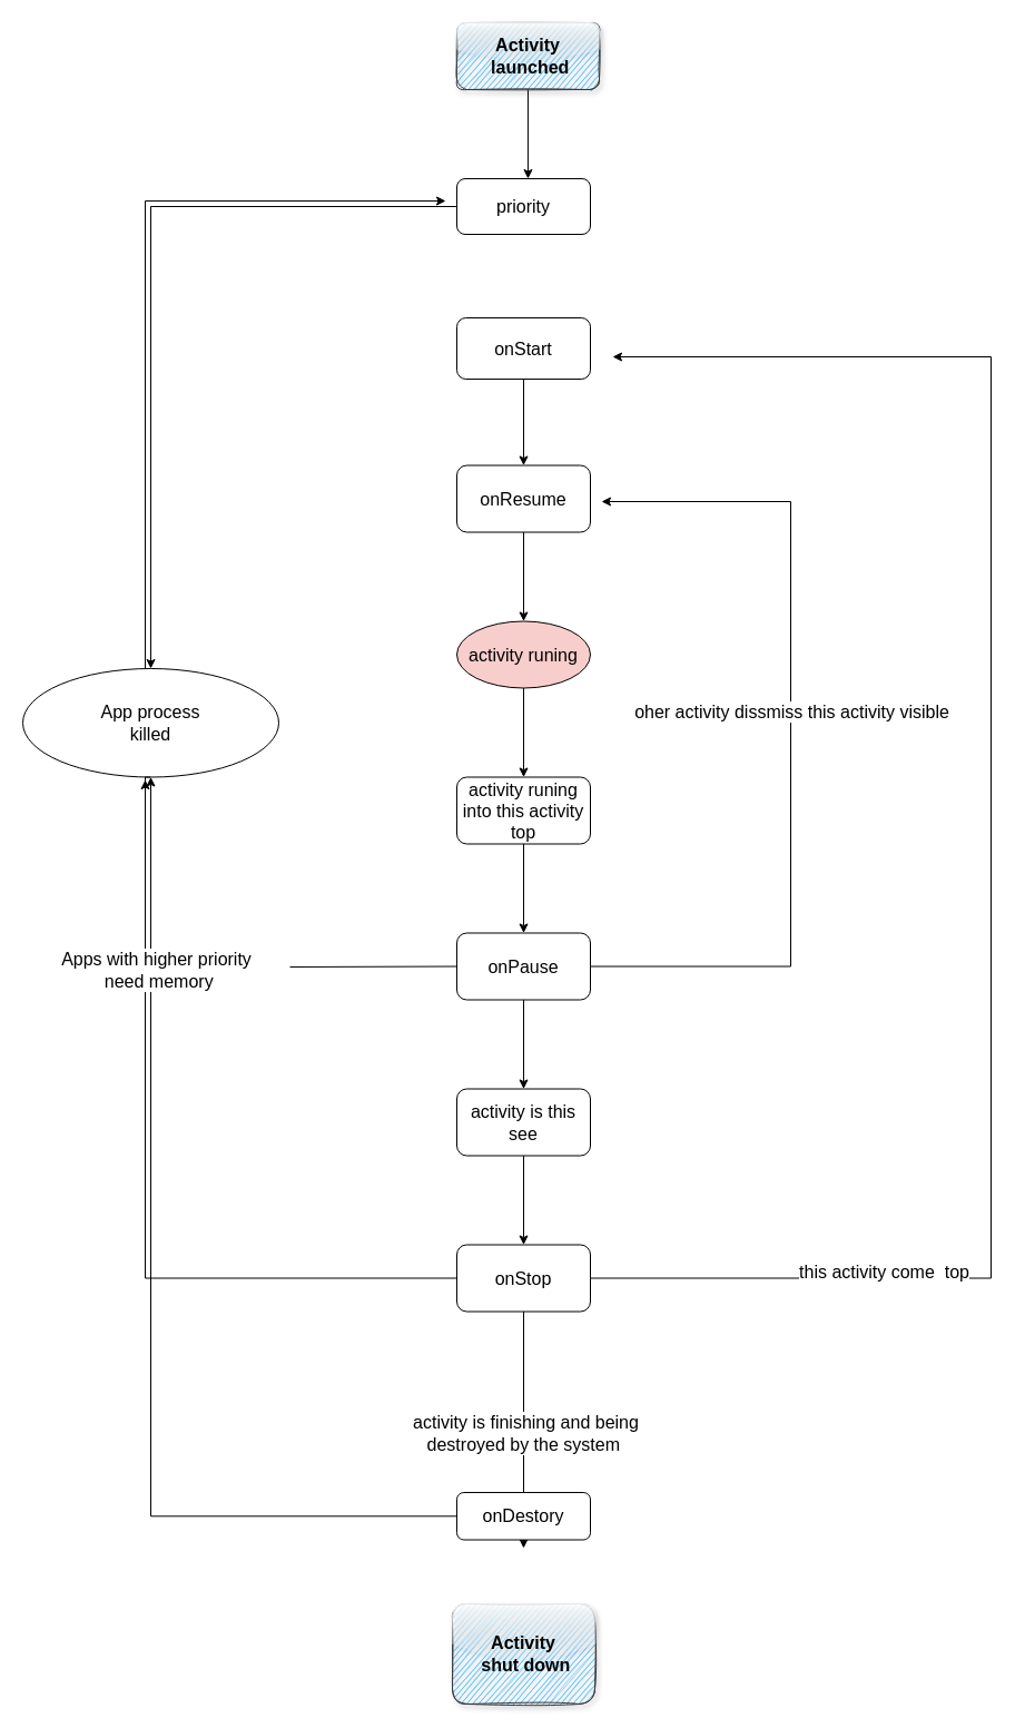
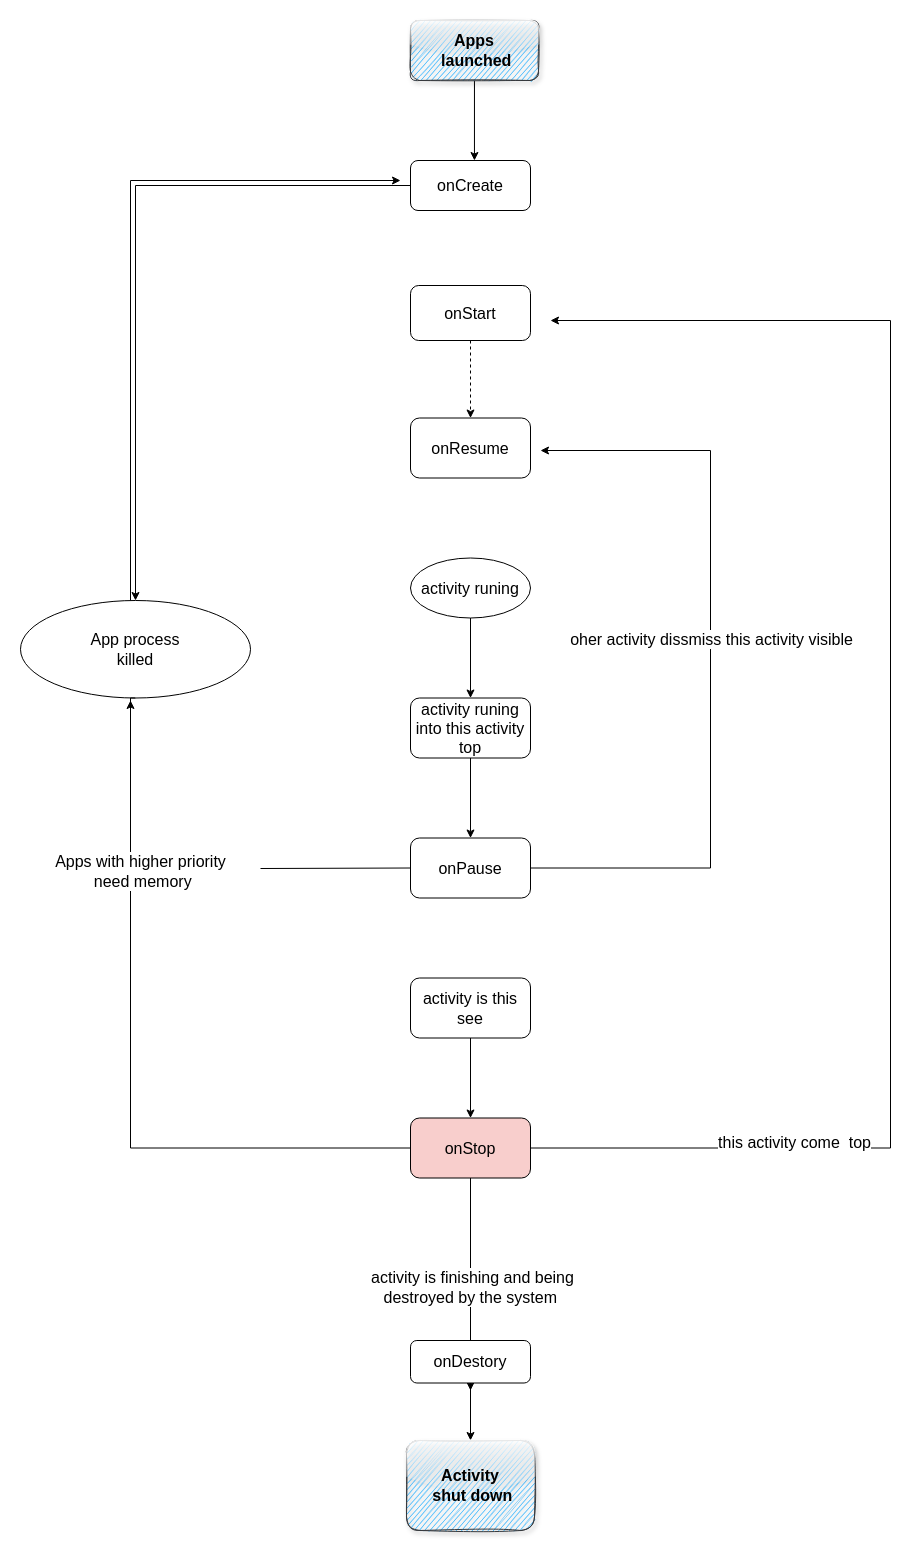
  <mxCell id="0" />
  <mxCell id="1" parent="0" />
  <mxCell id="2" value="" style="edgeStyle=orthogonalEdgeStyle;rounded=0;orthogonalLoop=1;jettySize=auto;html=1;fontSize=16;" edge="1" parent="1" source="3" target="27"><mxGeometry relative="1" as="geometry" /></mxCell>
- <mxCell id="3" value="priority" style="rounded=1;whiteSpace=wrap;html=1;fontSize=16;" vertex="1" parent="1"><mxGeometry x="410" y="160" width="120" height="50" as="geometry" /></mxCell>
- <mxCell id="4" value="" style="edgeStyle=orthogonalEdgeStyle;rounded=0;orthogonalLoop=1;jettySize=auto;html=1;fontSize=16;" edge="1" parent="1" source="5" target="7"><mxGeometry relative="1" as="geometry" /></mxCell>
+ <mxCell id="3" value="onCreate" style="rounded=1;whiteSpace=wrap;html=1;fontSize=16;" vertex="1" parent="1"><mxGeometry x="410" y="160" width="120" height="50" as="geometry" /></mxCell>
+ <mxCell id="4" value="" style="edgeStyle=orthogonalEdgeStyle;rounded=0;orthogonalLoop=1;jettySize=auto;html=1;fontSize=16;dashed=1;" edge="1" parent="1" source="5" target="7"><mxGeometry relative="1" as="geometry" /></mxCell>
  <mxCell id="5" value="onStart" style="whiteSpace=wrap;html=1;rounded=1;fontSize=16;" vertex="1" parent="1"><mxGeometry x="410" y="285" width="120" height="55" as="geometry" /></mxCell>
- <mxCell id="6" value="" style="edgeStyle=orthogonalEdgeStyle;rounded=0;orthogonalLoop=1;jettySize=auto;html=1;fontSize=16;" edge="1" parent="1" source="7" target="9"><mxGeometry relative="1" as="geometry" /></mxCell>
  <mxCell id="7" value="onResume" style="whiteSpace=wrap;html=1;rounded=1;fontSize=16;" vertex="1" parent="1"><mxGeometry x="410" y="417.5" width="120" height="60" as="geometry" /></mxCell>
  <mxCell id="8" value="" style="edgeStyle=orthogonalEdgeStyle;rounded=0;orthogonalLoop=1;jettySize=auto;html=1;fontSize=16;" edge="1" parent="1" source="9" target="11"><mxGeometry relative="1" as="geometry" /></mxCell>
- <mxCell id="9" value="activity runing" style="ellipse;whiteSpace=wrap;html=1;rounded=1;fontSize=16;fillColor=#f8cecc;" vertex="1" parent="1"><mxGeometry x="410" y="557.5" width="120" height="60" as="geometry" /></mxCell>
+ <mxCell id="9" value="activity runing" style="ellipse;whiteSpace=wrap;html=1;rounded=1;fontSize=16;" vertex="1" parent="1"><mxGeometry x="410" y="557.5" width="120" height="60" as="geometry" /></mxCell>
  <mxCell id="10" value="" style="edgeStyle=orthogonalEdgeStyle;rounded=0;orthogonalLoop=1;jettySize=auto;html=1;fontSize=16;" edge="1" parent="1" source="11" target="15"><mxGeometry relative="1" as="geometry" /></mxCell>
  <mxCell id="11" value="activity runing into this activity top" style="whiteSpace=wrap;html=1;rounded=1;fontSize=16;" vertex="1" parent="1"><mxGeometry x="410" y="697.5" width="120" height="60" as="geometry" /></mxCell>
- <mxCell id="12" value="" style="edgeStyle=orthogonalEdgeStyle;rounded=0;orthogonalLoop=1;jettySize=auto;html=1;fontSize=16;" edge="1" parent="1" source="15" target="17"><mxGeometry relative="1" as="geometry" /></mxCell>
  <mxCell id="13" style="edgeStyle=orthogonalEdgeStyle;rounded=0;orthogonalLoop=1;jettySize=auto;html=1;fontSize=16;" edge="1" parent="1" source="15"><mxGeometry relative="1" as="geometry"><mxPoint x="540" y="450" as="targetPoint" /><Array as="points"><mxPoint x="710" y="868" /><mxPoint x="710" y="450" /></Array></mxGeometry></mxCell>
  <mxCell id="14" value="oher activity dissmiss this activity visible" style="edgeLabel;html=1;align=center;verticalAlign=middle;resizable=0;points=[];fontSize=16;" vertex="1" connectable="0" parent="13"><mxGeometry x="0.067" relative="1" as="geometry"><mxPoint as="offset" /></mxGeometry></mxCell>
  <mxCell id="15" value="onPause" style="whiteSpace=wrap;html=1;rounded=1;fontSize=16;" vertex="1" parent="1"><mxGeometry x="410" y="837.5" width="120" height="60" as="geometry" /></mxCell>
  <mxCell id="16" value="" style="edgeStyle=orthogonalEdgeStyle;rounded=0;orthogonalLoop=1;jettySize=auto;html=1;fontSize=16;" edge="1" parent="1" source="17" target="23"><mxGeometry relative="1" as="geometry" /></mxCell>
  <mxCell id="17" value="activity is this see" style="whiteSpace=wrap;html=1;rounded=1;fontSize=16;" vertex="1" parent="1"><mxGeometry x="410" y="977.5" width="120" height="60" as="geometry" /></mxCell>
  <mxCell id="18" value="" style="edgeStyle=orthogonalEdgeStyle;rounded=0;orthogonalLoop=1;jettySize=auto;html=1;fontSize=16;" edge="1" parent="1" source="23"><mxGeometry relative="1" as="geometry"><mxPoint x="470" y="1390" as="targetPoint" /></mxGeometry></mxCell>
  <mxCell id="19" value="activity is finishing and being &lt;br&gt;destroyed by the system&amp;nbsp;" style="edgeLabel;html=1;align=center;verticalAlign=middle;resizable=0;points=[];fontSize=16;" vertex="1" connectable="0" parent="18"><mxGeometry x="0.021" y="1" relative="1" as="geometry"><mxPoint as="offset" /></mxGeometry></mxCell>
  <mxCell id="20" style="edgeStyle=orthogonalEdgeStyle;rounded=0;orthogonalLoop=1;jettySize=auto;html=1;fontSize=16;" edge="1" parent="1" source="23"><mxGeometry relative="1" as="geometry"><mxPoint x="550" y="320" as="targetPoint" /><Array as="points"><mxPoint x="890" y="1147" /><mxPoint x="890" y="320" /></Array></mxGeometry></mxCell>
  <mxCell id="21" value="this activity come&amp;nbsp; top&lt;br style=&quot;font-size: 16px;&quot;&gt;" style="edgeLabel;html=1;align=center;verticalAlign=middle;resizable=0;points=[];fontSize=16;" vertex="1" connectable="0" parent="20"><mxGeometry x="-0.655" y="6" relative="1" as="geometry"><mxPoint as="offset" /></mxGeometry></mxCell>
  <mxCell id="22" style="edgeStyle=orthogonalEdgeStyle;rounded=0;orthogonalLoop=1;jettySize=auto;html=1;startArrow=none;fontSize=16;" edge="1" parent="1" source="27"><mxGeometry relative="1" as="geometry"><mxPoint x="400" y="180" as="targetPoint" /><Array as="points"><mxPoint x="130" y="180" /></Array></mxGeometry></mxCell>
- <mxCell id="23" value="onStop" style="whiteSpace=wrap;html=1;rounded=1;fontSize=16;" vertex="1" parent="1"><mxGeometry x="410" y="1117.5" width="120" height="60" as="geometry" /></mxCell>
- <mxCell id="24" value="" style="edgeStyle=orthogonalEdgeStyle;rounded=0;orthogonalLoop=1;jettySize=auto;html=1;fontSize=16;" edge="1" parent="1" source="25" target="27"><mxGeometry relative="1" as="geometry"><mxPoint x="470" y="1511.25" as="targetPoint" /></mxGeometry></mxCell>
+ <mxCell id="23" value="onStop" style="whiteSpace=wrap;html=1;rounded=1;fontSize=16;fillColor=#f8cecc;" vertex="1" parent="1"><mxGeometry x="410" y="1117.5" width="120" height="60" as="geometry" /></mxCell>
+ <mxCell id="24" value="" style="edgeStyle=orthogonalEdgeStyle;rounded=0;orthogonalLoop=1;jettySize=auto;html=1;fontSize=16;entryX=0.5;entryY=0;entryDx=0;entryDy=0;" edge="1" parent="1" source="25" target="33"><mxGeometry relative="1" as="geometry"><mxPoint x="470" y="1511.25" as="targetPoint" /></mxGeometry></mxCell>
  <mxCell id="25" value="onDestory" style="whiteSpace=wrap;html=1;rounded=1;fontSize=16;" vertex="1" parent="1"><mxGeometry x="410" y="1340" width="120" height="42.5" as="geometry" /></mxCell>
  <mxCell id="26" value="" style="endArrow=none;html=1;rounded=0;entryX=0;entryY=0.5;entryDx=0;entryDy=0;fontSize=16;" edge="1" parent="1" target="15"><mxGeometry width="50" height="50" relative="1" as="geometry"><mxPoint x="260" y="868" as="sourcePoint" /><mxPoint x="370" y="840" as="targetPoint" /></mxGeometry></mxCell>
  <mxCell id="27" value="App process&lt;br style=&quot;font-size: 16px;&quot;&gt;&amp;nbsp;killed&amp;nbsp;" style="ellipse;whiteSpace=wrap;html=1;fontSize=16;" vertex="1" parent="1"><mxGeometry x="20" y="600" width="230" height="97.5" as="geometry" /></mxCell>
  <mxCell id="28" value="" style="edgeStyle=orthogonalEdgeStyle;rounded=0;orthogonalLoop=1;jettySize=auto;html=1;entryX=0.5;entryY=1;entryDx=0;entryDy=0;endArrow=none;fontSize=16;" edge="1" parent="1" source="23" target="27"><mxGeometry relative="1" as="geometry"><mxPoint x="410" y="172.5" as="targetPoint" /><mxPoint x="410" y="1147.5" as="sourcePoint" /><Array as="points"><mxPoint x="130" y="1148" /></Array></mxGeometry></mxCell>
  <mxCell id="29" value="&lt;font style=&quot;font-size: 16px;&quot;&gt;Apps with higher priority&lt;br style=&quot;font-size: 16px;&quot;&gt;&amp;nbsp;need memory&lt;/font&gt;" style="edgeLabel;html=1;align=center;verticalAlign=middle;resizable=0;points=[];fontSize=16;" vertex="1" connectable="0" parent="28"><mxGeometry x="-0.267" relative="1" as="geometry"><mxPoint x="-2" y="-277" as="offset" /></mxGeometry></mxCell>
  <mxCell id="30" value="" style="endArrow=classic;html=1;rounded=0;fontSize=16;" edge="1" parent="1"><mxGeometry width="50" height="50" relative="1" as="geometry"><mxPoint x="130" y="800" as="sourcePoint" /><mxPoint x="130" y="700" as="targetPoint" /></mxGeometry></mxCell>
  <mxCell id="31" style="edgeStyle=orthogonalEdgeStyle;rounded=0;orthogonalLoop=1;jettySize=auto;html=1;entryX=0.533;entryY=0;entryDx=0;entryDy=0;entryPerimeter=0;fontSize=16;" edge="1" parent="1" source="32" target="3"><mxGeometry relative="1" as="geometry" /></mxCell>
- <mxCell id="32" value="Activity&lt;br&gt;&amp;nbsp;launched" style="rounded=1;whiteSpace=wrap;html=1;fontSize=16;fillColor=#1FADFF;shadow=1;sketch=1;glass=1;strokeColor=#36393d;fontStyle=1" vertex="1" parent="1"><mxGeometry x="410" y="20" width="128" height="60" as="geometry" /></mxCell>
+ <mxCell id="32" value="Apps&lt;br&gt;&amp;nbsp;launched" style="rounded=1;whiteSpace=wrap;html=1;fontSize=16;fillColor=#1FADFF;shadow=1;sketch=1;glass=1;strokeColor=#36393d;fontStyle=1" vertex="1" parent="1"><mxGeometry x="410" y="20" width="128" height="60" as="geometry" /></mxCell>
  <mxCell id="33" value="Activity&lt;br&gt;&amp;nbsp;shut down" style="rounded=1;whiteSpace=wrap;html=1;fontSize=16;fillColor=#1FADFF;shadow=1;sketch=1;glass=1;strokeColor=#36393d;fontStyle=1" vertex="1" parent="1"><mxGeometry x="406" y="1440" width="128" height="90" as="geometry" /></mxCell>
